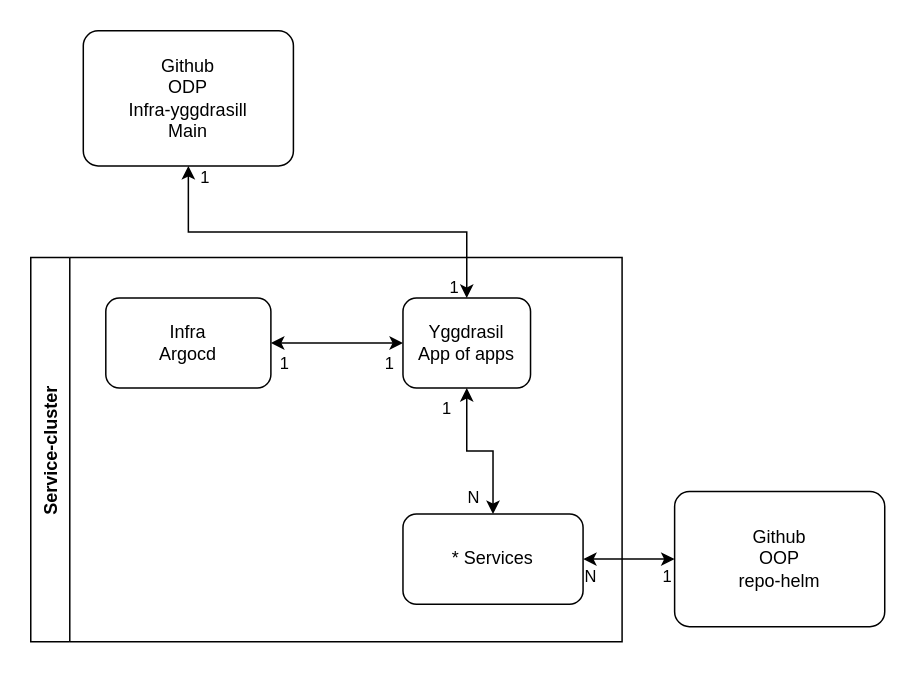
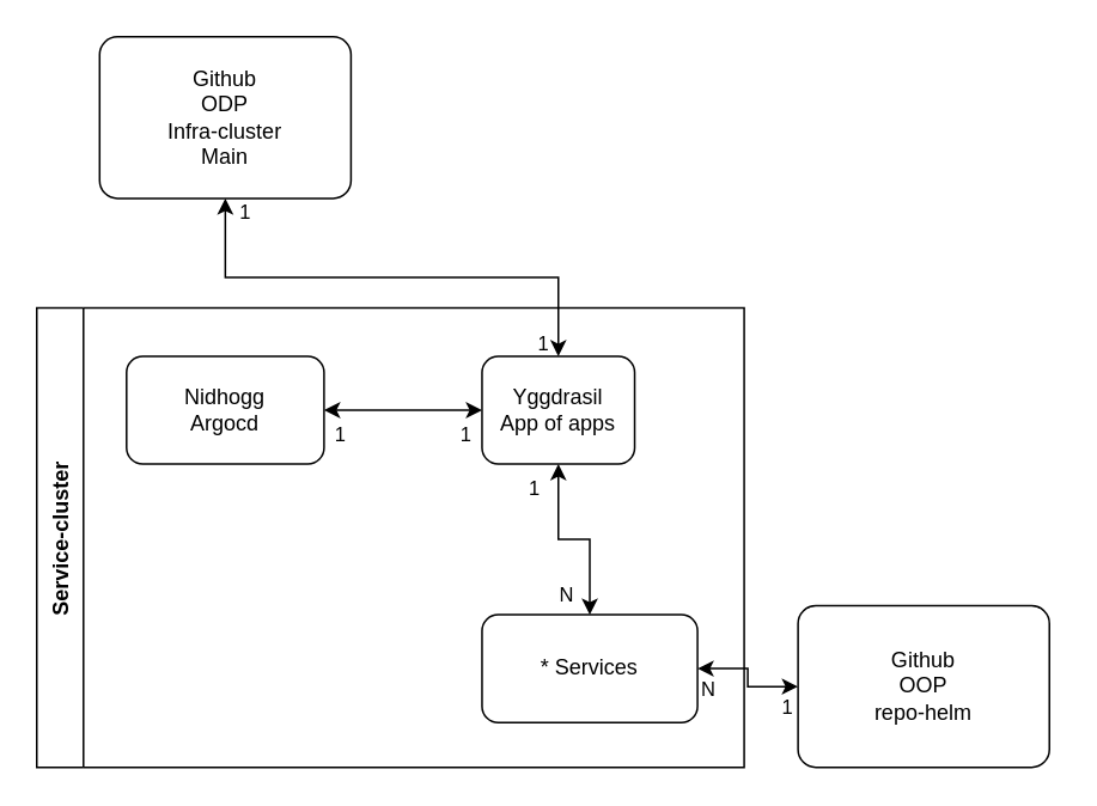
  <mxCell id="0" />
  <mxCell id="1" style="locked=1;" parent="0" />
  <mxCell id="2" value="Service-cluster" style="swimlane;horizontal=0;startSize=26;rounded=0;arcSize=11;" parent="1" vertex="1"><mxGeometry x="20" y="171" width="394" height="256" as="geometry" /></mxCell>
  <mxCell id="3" value="Untitled Layer" style="" parent="0" />
  <mxCell id="4" style="edgeStyle=orthogonalEdgeStyle;rounded=0;orthogonalLoop=1;jettySize=auto;html=1;exitX=0;exitY=0.5;exitDx=0;exitDy=0;entryX=1;entryY=0.5;entryDx=0;entryDy=0;startArrow=classic;startFill=1;" parent="3" source="7" target="20" edge="1"><mxGeometry relative="1" as="geometry" /></mxCell>
  <mxCell id="5" value="N" style="edgeLabel;html=1;align=center;verticalAlign=middle;resizable=0;points=[];" parent="4" vertex="1" connectable="0"><mxGeometry x="0.83" y="1" relative="1" as="geometry"><mxPoint x="-1" y="10" as="offset" /></mxGeometry></mxCell>
  <mxCell id="6" value="1" style="edgeLabel;html=1;align=center;verticalAlign=middle;resizable=0;points=[];" parent="4" vertex="1" connectable="0"><mxGeometry x="-0.856" y="-2" relative="1" as="geometry"><mxPoint x="-2" y="13" as="offset" /></mxGeometry></mxCell>
- <mxCell id="7" value="Github&lt;br&gt;OOP&lt;br&gt;repo-helm" style="rounded=1;whiteSpace=wrap;html=1;arcSize=11;" parent="3" vertex="1"><mxGeometry x="449" y="327" width="140" height="90" as="geometry" /></mxCell>
- <mxCell id="8" value="Github&lt;br&gt;ODP&lt;br&gt;Infra-yggdrasill&lt;br&gt;Main" style="rounded=1;whiteSpace=wrap;html=1;arcSize=11;" parent="3" vertex="1"><mxGeometry x="55" y="20" width="140" height="90" as="geometry" /></mxCell>
- <mxCell id="9" value="Infra&lt;br&gt;Argocd" style="rounded=1;whiteSpace=wrap;html=1;" parent="3" vertex="1"><mxGeometry x="70" y="198" width="110" height="60" as="geometry" /></mxCell>
+ <mxCell id="7" value="Github&lt;br&gt;OOP&lt;br&gt;repo-helm" style="rounded=1;whiteSpace=wrap;html=1;arcSize=11;" parent="3" vertex="1"><mxGeometry x="444" y="337" width="140" height="90" as="geometry" /></mxCell>
+ <mxCell id="8" value="Github&lt;br&gt;ODP&lt;br&gt;Infra-cluster&lt;br&gt;Main" style="rounded=1;whiteSpace=wrap;html=1;arcSize=11;" parent="3" vertex="1"><mxGeometry x="55" y="20" width="140" height="90" as="geometry" /></mxCell>
+ <mxCell id="9" value="Nidhogg&lt;br&gt;Argocd" style="rounded=1;whiteSpace=wrap;html=1;" parent="3" vertex="1"><mxGeometry x="70" y="198" width="110" height="60" as="geometry" /></mxCell>
  <mxCell id="10" style="edgeStyle=orthogonalEdgeStyle;rounded=0;orthogonalLoop=1;jettySize=auto;html=1;exitX=0.5;exitY=0;exitDx=0;exitDy=0;entryX=0.5;entryY=1;entryDx=0;entryDy=0;startArrow=classic;startFill=1;" parent="3" source="13" target="8" edge="1"><mxGeometry relative="1" as="geometry" /></mxCell>
  <mxCell id="11" value="1" style="edgeLabel;html=1;align=center;verticalAlign=middle;resizable=0;points=[];" parent="10" vertex="1" connectable="0"><mxGeometry x="-0.943" relative="1" as="geometry"><mxPoint x="-9" as="offset" /></mxGeometry></mxCell>
  <mxCell id="12" value="1" style="edgeLabel;html=1;align=center;verticalAlign=middle;resizable=0;points=[];" parent="10" vertex="1" connectable="0"><mxGeometry x="0.94" y="-2" relative="1" as="geometry"><mxPoint x="8" y="-1" as="offset" /></mxGeometry></mxCell>
  <mxCell id="13" value="Yggdrasil&lt;br&gt;App of apps" style="rounded=1;whiteSpace=wrap;html=1;" parent="3" vertex="1"><mxGeometry x="268" y="198" width="85" height="60" as="geometry" /></mxCell>
  <mxCell id="14" style="edgeStyle=orthogonalEdgeStyle;rounded=0;orthogonalLoop=1;jettySize=auto;html=1;exitX=1;exitY=0.5;exitDx=0;exitDy=0;entryX=0;entryY=0.5;entryDx=0;entryDy=0;startArrow=classic;startFill=1;" parent="3" source="9" target="13" edge="1"><mxGeometry relative="1" as="geometry" /></mxCell>
  <mxCell id="15" value="1" style="edgeLabel;html=1;align=center;verticalAlign=middle;resizable=0;points=[];" parent="14" vertex="1" connectable="0"><mxGeometry x="-0.825" y="1" relative="1" as="geometry"><mxPoint y="14" as="offset" /></mxGeometry></mxCell>
  <mxCell id="16" value="1" style="edgeLabel;html=1;align=center;verticalAlign=middle;resizable=0;points=[];" parent="14" vertex="1" connectable="0"><mxGeometry x="0.774" y="2" relative="1" as="geometry"><mxPoint y="15" as="offset" /></mxGeometry></mxCell>
  <mxCell id="17" style="edgeStyle=orthogonalEdgeStyle;rounded=0;orthogonalLoop=1;jettySize=auto;html=1;exitX=0.5;exitY=0;exitDx=0;exitDy=0;entryX=0.5;entryY=1;entryDx=0;entryDy=0;startArrow=classic;startFill=1;" parent="3" source="20" target="13" edge="1"><mxGeometry relative="1" as="geometry"><Array as="points" /></mxGeometry></mxCell>
  <mxCell id="18" value="1" style="edgeLabel;html=1;align=center;verticalAlign=middle;resizable=0;points=[];" parent="17" vertex="1" connectable="0"><mxGeometry x="0.747" y="2" relative="1" as="geometry"><mxPoint x="-12" y="1" as="offset" /></mxGeometry></mxCell>
  <mxCell id="19" value="N" style="edgeLabel;html=1;align=center;verticalAlign=middle;resizable=0;points=[];" parent="17" vertex="1" connectable="0"><mxGeometry x="-0.868" y="-1" relative="1" as="geometry"><mxPoint x="-15" y="-5" as="offset" /></mxGeometry></mxCell>
  <mxCell id="20" value="* Services" style="rounded=1;whiteSpace=wrap;html=1;" parent="3" vertex="1"><mxGeometry x="268" y="342" width="120" height="60" as="geometry" /></mxCell>
